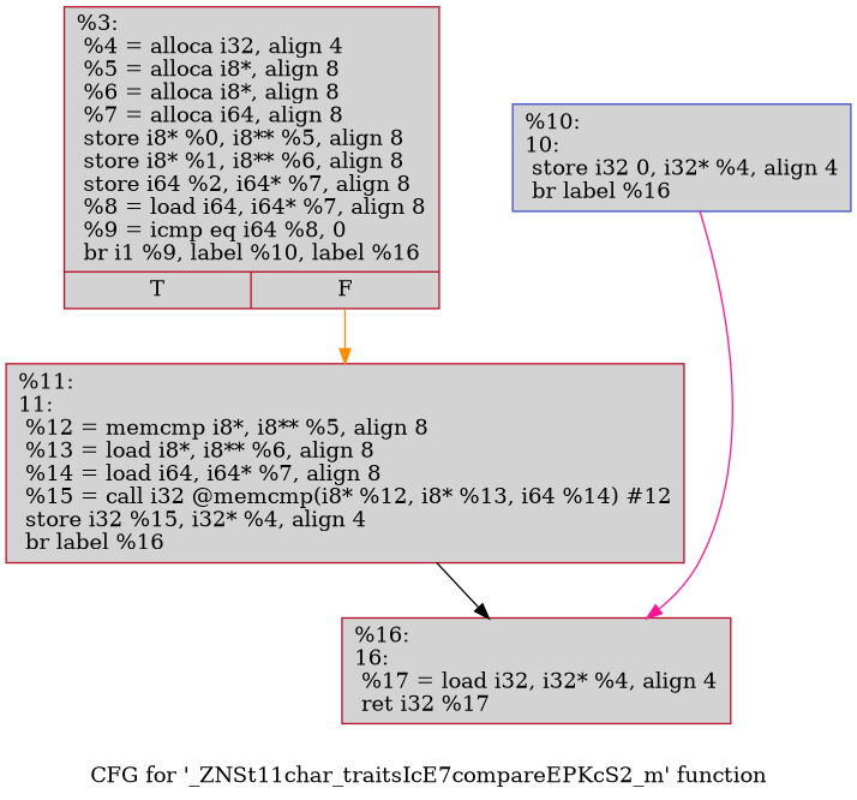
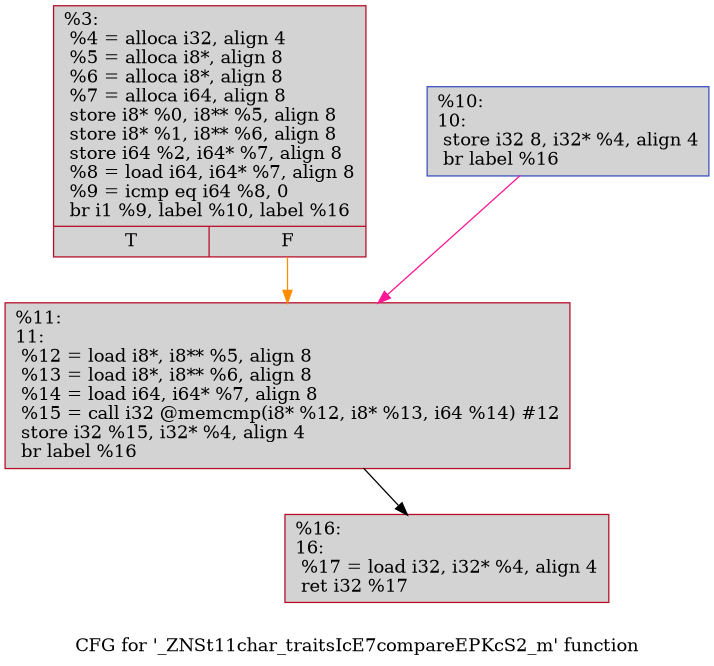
  digraph {
    label="CFG for '_ZNSt11char_traitsIcE7compareEPKcS2_m' function"
    node [color="#b70d28ff" fillcolor=lightgrey shape=record style=filled]
    n1 [label="{%3:\l  %4 = alloca i32, align 4\l  %5 = alloca i8*, align 8\l  %6 = alloca i8*, align 8\l  %7 = alloca i64, align 8\l  store i8* %0, i8** %5, align 8\l  store i8* %1, i8** %6, align 8\l  store i64 %2, i64* %7, align 8\l  %8 = load i64, i64* %7, align 8\l  %9 = icmp eq i64 %8, 0\l  br i1 %9, label %10, label %16\l|{<s0>T|<s1>F}}"]
-   n2 [label="{%11:\l11:                                               \l  %12 = memcmp i8*, i8** %5, align 8\l  %13 = load i8*, i8** %6, align 8\l  %14 = load i64, i64* %7, align 8\l  %15 = call i32 @memcmp(i8* %12, i8* %13, i64 %14) #12\l  store i32 %15, i32* %4, align 4\l  br label %16\l}"]
-   n3 [color="#3d50c3ff" label="{%10:\l10:                                               \l  store i32 0, i32* %4, align 4\l  br label %16\l}"]
+   n2 [label="{%11:\l11:                                               \l  %12 = load i8*, i8** %5, align 8\l  %13 = load i8*, i8** %6, align 8\l  %14 = load i64, i64* %7, align 8\l  %15 = call i32 @memcmp(i8* %12, i8* %13, i64 %14) #12\l  store i32 %15, i32* %4, align 4\l  br label %16\l}"]
+   n3 [color="#3d50c3ff" label="{%10:\l10:                                               \l  store i32 8, i32* %4, align 4\l  br label %16\l}"]
    n4 [label="{%16:\l16:                                               \l  %17 = load i32, i32* %4, align 4\l  ret i32 %17\l}"]
    n1 -> n2 [color=darkorange tailport=s1]
    n2 -> n4 [color=black]
-   n3 -> n4 [color=deeppink]
+   n3 -> n2 [color=deeppink]
  }
